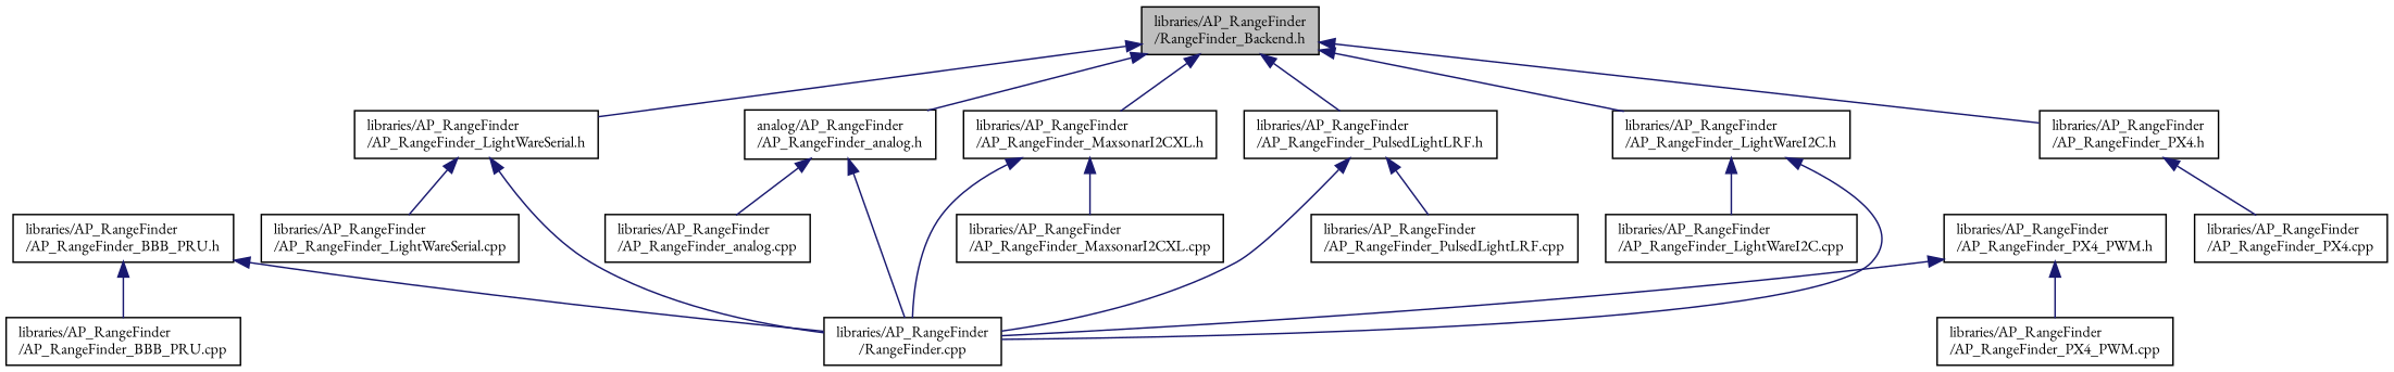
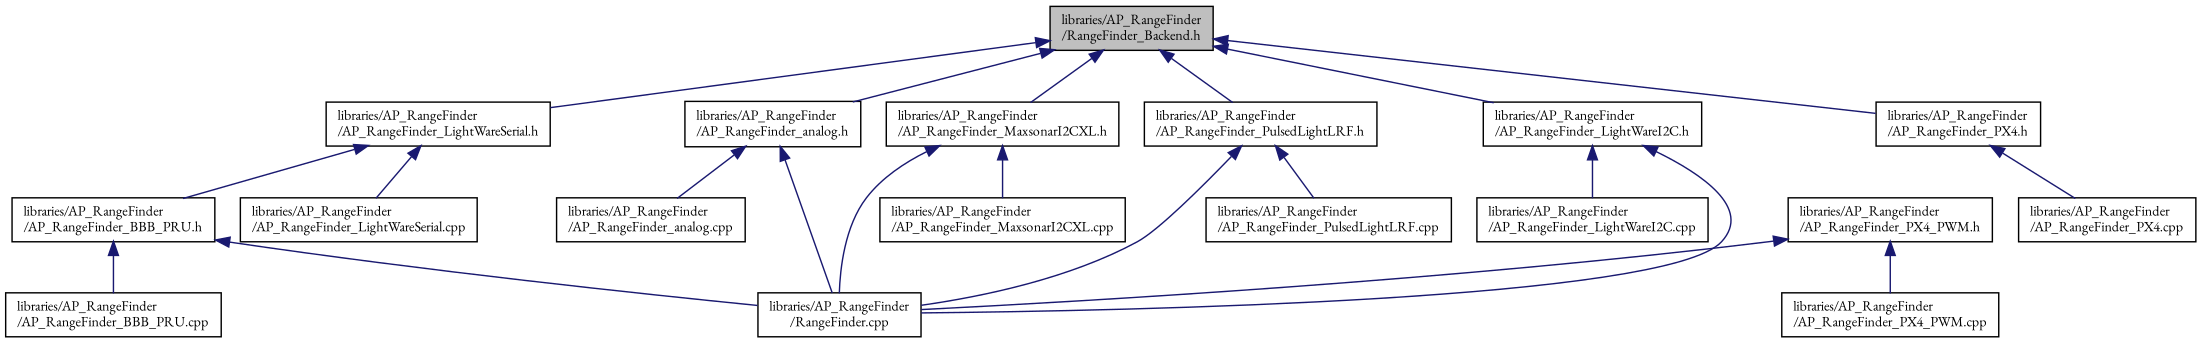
  digraph {
    fontname="EB Garamond"
    node [color=black fillcolor=white fontname="EB Garamond" fontsize=10 shape=record style=filled]
    edge [color=midnightblue dir=back fontname="EB Garamond" fontsize=10 labelfontname=Helvetica labelfontsize=10 style=solid]
    n1 [fillcolor=grey75 fontcolor=black height=0.2 label="libraries/AP_RangeFinder\l/RangeFinder_Backend.h" width=0.4]
-   n2 [height=0.2 label="analog/AP_RangeFinder\l/AP_RangeFinder_analog.h" width=0.4]
+   n2 [height=0.2 label="libraries/AP_RangeFinder\l/AP_RangeFinder_analog.h" width=0.4]
    n3 [height=0.2 label="libraries/AP_RangeFinder\l/AP_RangeFinder_LightWareI2C.h" width=0.4]
    n4 [height=0.2 label="libraries/AP_RangeFinder\l/AP_RangeFinder_LightWareSerial.h" width=0.4]
    n5 [height=0.2 label="libraries/AP_RangeFinder\l/AP_RangeFinder_MaxsonarI2CXL.h" width=0.4]
    n6 [height=0.2 label="libraries/AP_RangeFinder\l/AP_RangeFinder_PulsedLightLRF.h" width=0.4]
    n7 [height=0.2 label="libraries/AP_RangeFinder\l/AP_RangeFinder_PX4.h" width=0.4]
    n8 [height=0.2 label="libraries/AP_RangeFinder\l/AP_RangeFinder_analog.cpp" width=0.4]
    n9 [height=0.2 label="libraries/AP_RangeFinder\l/RangeFinder.cpp" width=0.4]
    n10 [height=0.2 label="libraries/AP_RangeFinder\l/AP_RangeFinder_BBB_PRU.h" width=0.4]
    n11 [height=0.2 label="libraries/AP_RangeFinder\l/AP_RangeFinder_BBB_PRU.cpp" width=0.4]
    n12 [height=0.2 label="libraries/AP_RangeFinder\l/AP_RangeFinder_LightWareI2C.cpp" width=0.4]
    n13 [height=0.2 label="libraries/AP_RangeFinder\l/AP_RangeFinder_LightWareSerial.cpp" width=0.4]
    n14 [height=0.2 label="libraries/AP_RangeFinder\l/AP_RangeFinder_MaxsonarI2CXL.cpp" width=0.4]
    n15 [height=0.2 label="libraries/AP_RangeFinder\l/AP_RangeFinder_PulsedLightLRF.cpp" width=0.4]
    n16 [height=0.2 label="libraries/AP_RangeFinder\l/AP_RangeFinder_PX4.cpp" width=0.4]
    n17 [height=0.2 label="libraries/AP_RangeFinder\l/AP_RangeFinder_PX4_PWM.h" width=0.4]
    n18 [height=0.2 label="libraries/AP_RangeFinder\l/AP_RangeFinder_PX4_PWM.cpp" width=0.4]
    n1 -> n2
    n1 -> n3
    n1 -> n4
    n1 -> n5
    n1 -> n6
    n1 -> n7
    n2 -> n8
    n2 -> n9
    n3 -> n9
    n3 -> n12
-   n4 -> n9
+   n4 -> n10
    n4 -> n13
    n5 -> n9
    n5 -> n14
    n6 -> n9
    n6 -> n15
    n7 -> n16
    n10 -> n9
    n10 -> n11
    n17 -> n9
    n17 -> n18
  }
